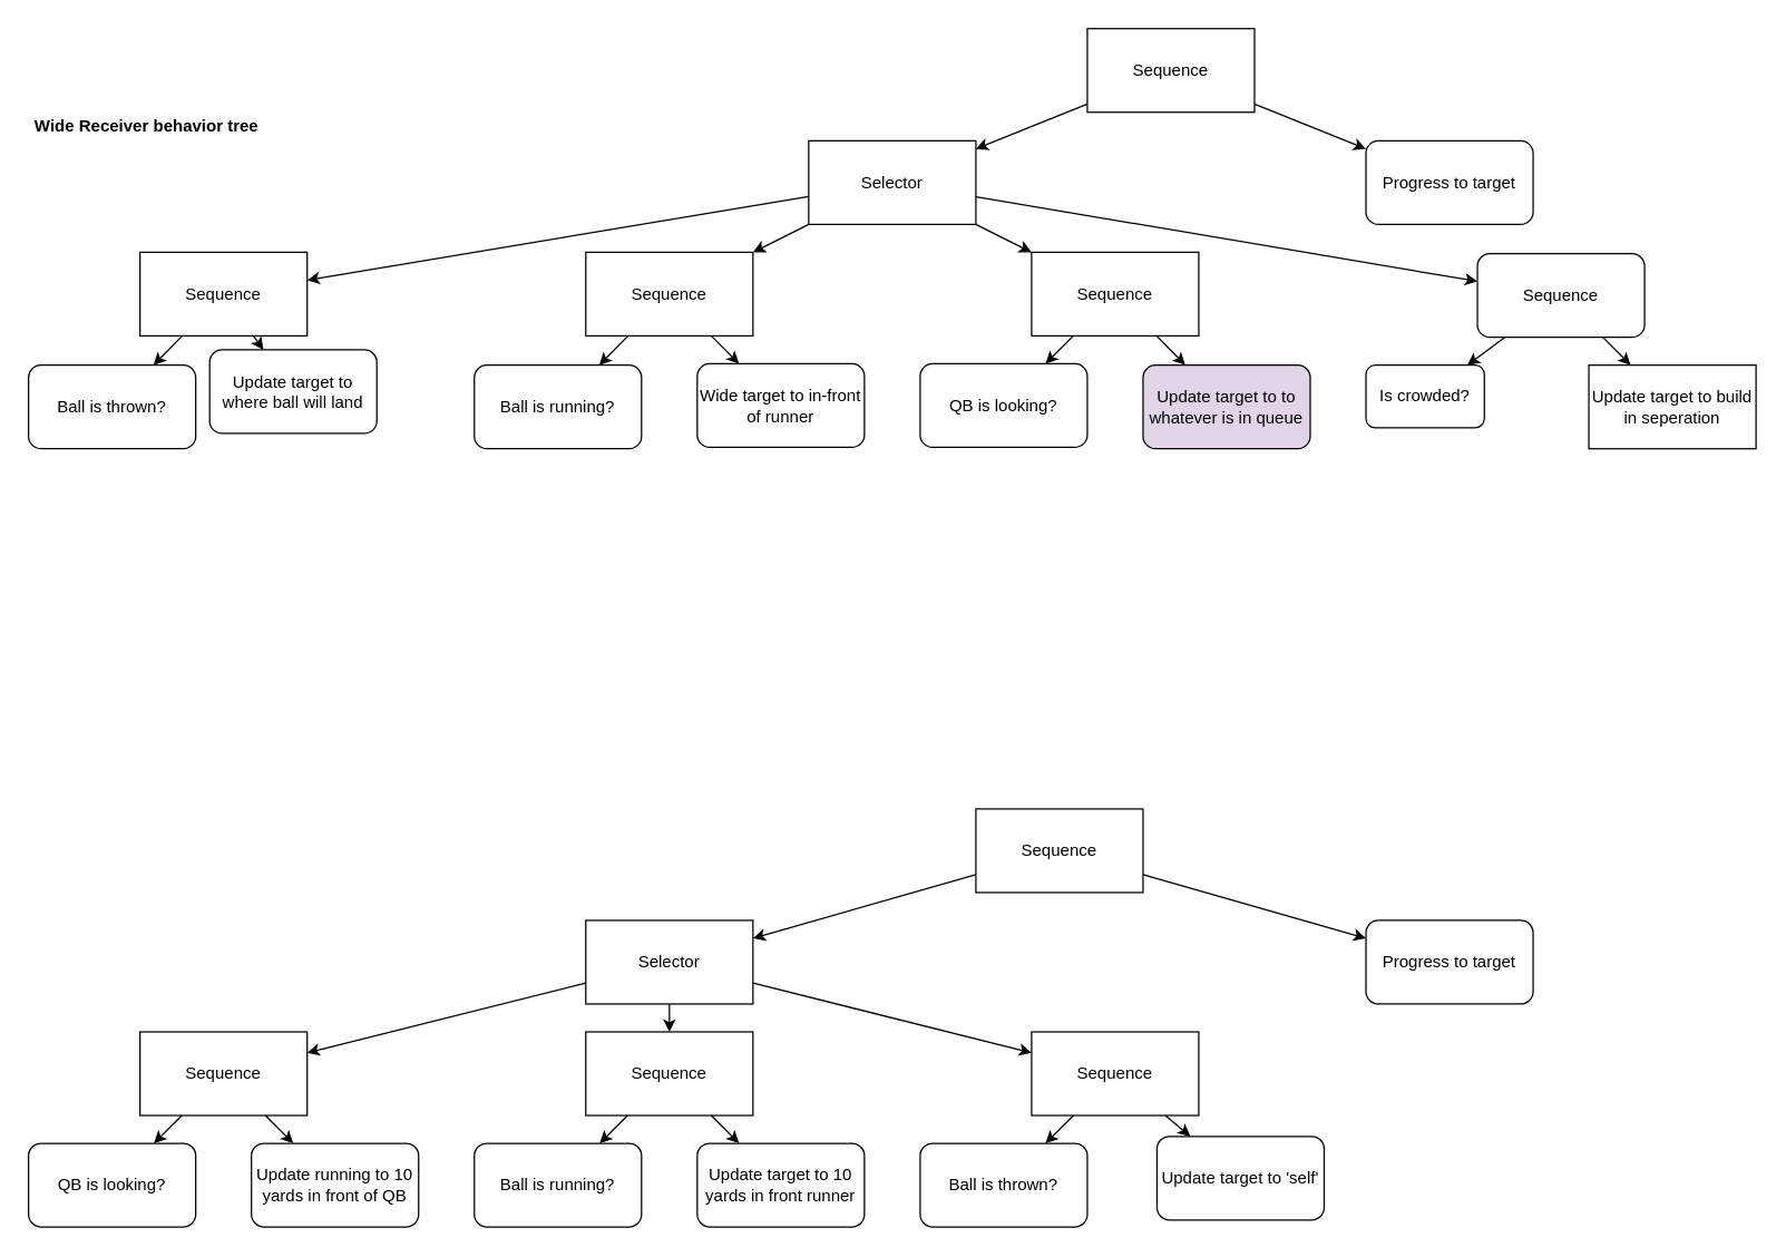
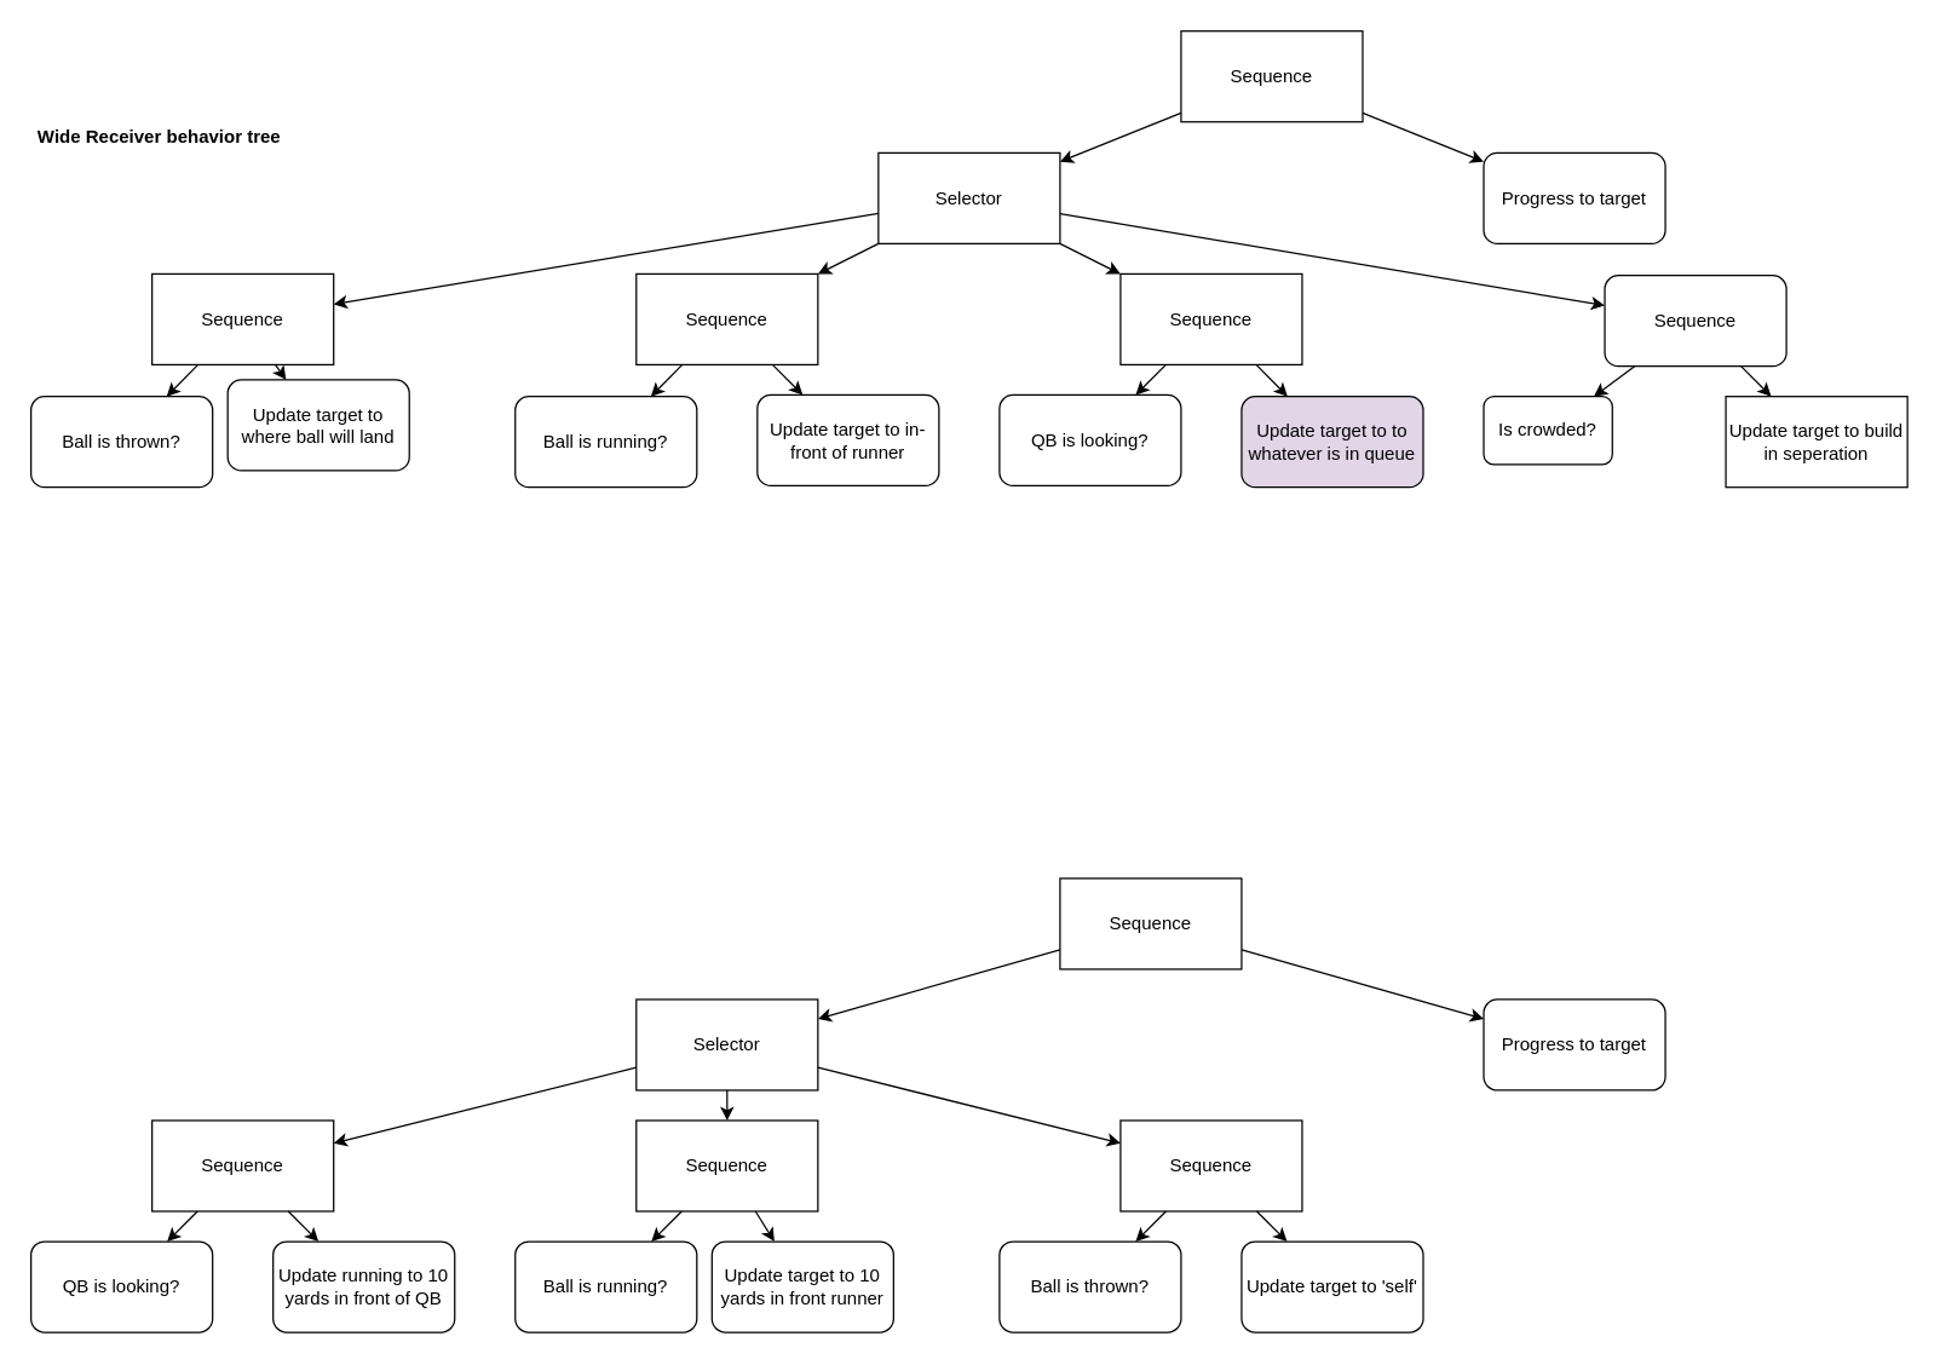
  <mxCell id="0" />
  <mxCell id="1" parent="0" />
  <mxCell id="2" value="Wide Receiver behavior tree" style="text;html=1;strokeColor=none;fillColor=none;align=center;verticalAlign=middle;whiteSpace=wrap;rounded=0;fontStyle=1" vertex="1" parent="1"><mxGeometry x="20" y="80" width="170" height="20" as="geometry" /></mxCell>
  <mxCell id="3" value="" style="endArrow=classic;html=1;" edge="1" parent="1" source="6" target="4"><mxGeometry width="50" height="50" relative="1" as="geometry"><mxPoint x="430" y="60.5" as="sourcePoint" /><mxPoint x="470" y="120.5" as="targetPoint" /></mxGeometry></mxCell>
  <mxCell id="4" value="Ball is thrown?" style="rounded=1;whiteSpace=wrap;html=1;" vertex="1" parent="1"><mxGeometry x="20" y="261.5" width="120" height="60" as="geometry" /></mxCell>
  <mxCell id="5" value="Update target to where ball will land" style="rounded=1;whiteSpace=wrap;html=1;" vertex="1" parent="1"><mxGeometry x="150" y="250.5" width="120" height="60" as="geometry" /></mxCell>
  <mxCell id="6" value="Sequence" style="rounded=0;whiteSpace=wrap;html=1;" vertex="1" parent="1"><mxGeometry x="100" y="180.5" width="120" height="60" as="geometry" /></mxCell>
  <mxCell id="7" value="" style="endArrow=classic;html=1;" edge="1" parent="1" source="6" target="5"><mxGeometry width="50" height="50" relative="1" as="geometry"><mxPoint x="280" y="240.5" as="sourcePoint" /><mxPoint x="330" y="190.5" as="targetPoint" /></mxGeometry></mxCell>
  <mxCell id="8" value="Progress to target" style="rounded=1;whiteSpace=wrap;html=1;" vertex="1" parent="1"><mxGeometry x="980" y="100.5" width="120" height="60" as="geometry" /></mxCell>
  <mxCell id="9" value="Sequence" style="rounded=0;whiteSpace=wrap;html=1;" vertex="1" parent="1"><mxGeometry y="20" width="120" height="60" as="geometry" x="780" /></mxCell>
  <mxCell id="10" value="" style="endArrow=classic;html=1;" edge="1" parent="1" source="9" target="17"><mxGeometry width="50" height="50" relative="1" as="geometry"><mxPoint x="1370" y="241.5" as="sourcePoint" /><mxPoint x="1260" y="197.167" as="targetPoint" /></mxGeometry></mxCell>
  <mxCell id="11" value="" style="endArrow=classic;html=1;" edge="1" parent="1" source="9" target="8"><mxGeometry width="50" height="50" relative="1" as="geometry"><mxPoint x="1700" y="121.5" as="sourcePoint" /><mxPoint x="1750" y="71.5" as="targetPoint" /></mxGeometry></mxCell>
- <mxCell id="12" value="Wide target to in-front of runner" style="rounded=1;whiteSpace=wrap;html=1;" vertex="1" parent="1"><mxGeometry x="500" y="260.5" width="120" height="60" as="geometry" /></mxCell>
+ <mxCell id="12" value="Update target to in-front of runner" style="rounded=1;whiteSpace=wrap;html=1;" vertex="1" parent="1"><mxGeometry x="500" y="260.5" width="120" height="60" as="geometry" /></mxCell>
  <mxCell id="13" value="&lt;div&gt;Ball is running?&lt;/div&gt;" style="rounded=1;whiteSpace=wrap;html=1;" vertex="1" parent="1"><mxGeometry x="340" y="261.5" width="120" height="60" as="geometry" /></mxCell>
  <mxCell id="14" value="Sequence" style="rounded=0;whiteSpace=wrap;html=1;" vertex="1" parent="1"><mxGeometry x="420" y="180.5" width="120" height="60" as="geometry" /></mxCell>
  <mxCell id="15" value="" style="endArrow=classic;html=1;" edge="1" parent="1" source="14" target="13"><mxGeometry width="50" height="50" relative="1" as="geometry"><mxPoint x="480" y="420.5" as="sourcePoint" /><mxPoint x="530" y="370.5" as="targetPoint" /></mxGeometry></mxCell>
  <mxCell id="16" value="" style="endArrow=classic;html=1;" edge="1" parent="1" source="14" target="12"><mxGeometry width="50" height="50" relative="1" as="geometry"><mxPoint x="440" y="440.5" as="sourcePoint" /><mxPoint x="490" y="390.5" as="targetPoint" /></mxGeometry></mxCell>
  <mxCell id="17" value="Selector" style="rounded=0;whiteSpace=wrap;html=1;" vertex="1" parent="1"><mxGeometry x="580" y="100.5" width="120" height="60" as="geometry" /></mxCell>
  <mxCell id="18" value="Is crowded?" style="rounded=1;whiteSpace=wrap;html=1;" vertex="1" parent="1"><mxGeometry x="980" y="261.5" width="85" height="45" as="geometry" /></mxCell>
  <mxCell id="19" value="Update target to build in seperation" style="whiteSpace=wrap;html=1;rounded=0;" vertex="1" parent="1"><mxGeometry x="1140" y="261.5" width="120" height="60" as="geometry" /></mxCell>
  <mxCell id="20" value="Sequence" style="rounded=1;whiteSpace=wrap;html=1;" vertex="1" parent="1"><mxGeometry x="1060" y="181.5" width="120" height="60" as="geometry" /></mxCell>
  <mxCell id="21" value="" style="endArrow=classic;html=1;" edge="1" parent="1" source="20" target="18"><mxGeometry width="50" height="50" relative="1" as="geometry"><mxPoint x="860" y="371.5" as="sourcePoint" /><mxPoint x="910" y="321.5" as="targetPoint" /></mxGeometry></mxCell>
  <mxCell id="22" value="" style="endArrow=classic;html=1;" edge="1" parent="1" source="20" target="19"><mxGeometry width="50" height="50" relative="1" as="geometry"><mxPoint x="1300" y="421.5" as="sourcePoint" /><mxPoint x="1350" y="371.5" as="targetPoint" /></mxGeometry></mxCell>
  <mxCell id="23" value="" style="endArrow=classic;html=1;" edge="1" parent="1" source="17" target="6"><mxGeometry width="50" height="50" relative="1" as="geometry"><mxPoint x="140" y="80" as="sourcePoint" /><mxPoint x="190" y="30" as="targetPoint" /></mxGeometry></mxCell>
  <mxCell id="24" value="" style="endArrow=classic;html=1;" edge="1" parent="1" source="17" target="14"><mxGeometry width="50" height="50" relative="1" as="geometry"><mxPoint x="500" y="90" as="sourcePoint" /><mxPoint x="550" y="40" as="targetPoint" /></mxGeometry></mxCell>
  <mxCell id="25" value="Update running to 10 yards in front of QB" style="rounded=1;whiteSpace=wrap;html=1;" vertex="1" parent="1"><mxGeometry x="180" y="820" width="120" height="60" as="geometry" /></mxCell>
  <mxCell id="26" value="Ball is thrown?" style="rounded=1;whiteSpace=wrap;html=1;" vertex="1" parent="1"><mxGeometry x="660" y="820" width="120" height="60" as="geometry" /></mxCell>
  <mxCell id="27" value="Sequence" style="rounded=0;whiteSpace=wrap;html=1;" vertex="1" parent="1"><mxGeometry x="100" y="740" width="120" height="60" as="geometry" /></mxCell>
  <mxCell id="28" value="" style="endArrow=classic;html=1;" edge="1" parent="1" source="27" target="38"><mxGeometry width="50" height="50" relative="1" as="geometry"><mxPoint x="370" y="780" as="sourcePoint" /><mxPoint x="420" y="730" as="targetPoint" /></mxGeometry></mxCell>
  <mxCell id="29" value="" style="endArrow=classic;html=1;" edge="1" parent="1" source="27" target="25"><mxGeometry width="50" height="50" relative="1" as="geometry"><mxPoint x="390" y="810" as="sourcePoint" /><mxPoint x="440" y="760" as="targetPoint" /></mxGeometry></mxCell>
  <mxCell id="30" value="Ball is running?" style="rounded=1;whiteSpace=wrap;html=1;" vertex="1" parent="1"><mxGeometry x="340" y="820" width="120" height="60" as="geometry" /></mxCell>
- <mxCell id="31" value="Update target to 10 yards in front runner" style="rounded=1;whiteSpace=wrap;html=1;" vertex="1" parent="1"><mxGeometry x="500" y="820" width="120" height="60" as="geometry" /></mxCell>
+ <mxCell id="31" value="Update target to 10 yards in front runner" style="rounded=1;whiteSpace=wrap;html=1;" vertex="1" parent="1"><mxGeometry x="470" y="820" width="120" height="60" as="geometry" /></mxCell>
  <mxCell id="32" value="Sequence" style="rounded=0;whiteSpace=wrap;html=1;" vertex="1" parent="1"><mxGeometry x="420" y="740" width="120" height="60" as="geometry" /></mxCell>
  <mxCell id="33" value="" style="endArrow=classic;html=1;" edge="1" parent="1" source="32" target="30"><mxGeometry width="50" height="50" relative="1" as="geometry"><mxPoint x="400" y="700" as="sourcePoint" /><mxPoint x="450" y="650" as="targetPoint" /></mxGeometry></mxCell>
  <mxCell id="34" value="" style="endArrow=classic;html=1;" edge="1" parent="1" source="32" target="31"><mxGeometry width="50" height="50" relative="1" as="geometry"><mxPoint x="500" y="700" as="sourcePoint" /><mxPoint x="550" y="650" as="targetPoint" /></mxGeometry></mxCell>
  <mxCell id="35" value="Selector" style="rounded=0;whiteSpace=wrap;html=1;" vertex="1" parent="1"><mxGeometry x="420" y="660" width="120" height="60" as="geometry" /></mxCell>
  <mxCell id="36" value="" style="endArrow=classic;html=1;" edge="1" parent="1" source="35" target="27"><mxGeometry width="50" height="50" relative="1" as="geometry"><mxPoint x="317" y="620" as="sourcePoint" /><mxPoint x="367" y="570" as="targetPoint" /></mxGeometry></mxCell>
  <mxCell id="37" value="" style="endArrow=classic;html=1;" edge="1" parent="1" source="35" target="32"><mxGeometry width="50" height="50" relative="1" as="geometry"><mxPoint x="510" y="650" as="sourcePoint" /><mxPoint x="560" y="600" as="targetPoint" /></mxGeometry></mxCell>
  <mxCell id="38" value="QB is looking?" style="rounded=1;whiteSpace=wrap;html=1;" vertex="1" parent="1"><mxGeometry x="20" y="820" width="120" height="60" as="geometry" /></mxCell>
- <mxCell id="39" value="Update target to 'self'" style="rounded=1;whiteSpace=wrap;html=1;" vertex="1" parent="1"><mxGeometry x="830" y="815" width="120" height="60" as="geometry" /></mxCell>
+ <mxCell id="39" value="Update target to 'self'" style="rounded=1;whiteSpace=wrap;html=1;" vertex="1" parent="1"><mxGeometry x="820" y="820" width="120" height="60" as="geometry" /></mxCell>
  <mxCell id="40" value="Sequence" style="rounded=0;whiteSpace=wrap;html=1;" vertex="1" parent="1"><mxGeometry x="740" y="740" width="120" height="60" as="geometry" /></mxCell>
  <mxCell id="41" value="" style="endArrow=classic;html=1;" edge="1" parent="1" source="40" target="26"><mxGeometry width="50" height="50" relative="1" as="geometry"><mxPoint x="700" y="720" as="sourcePoint" /><mxPoint x="750" y="670" as="targetPoint" /></mxGeometry></mxCell>
  <mxCell id="42" value="" style="endArrow=classic;html=1;" edge="1" parent="1" source="40" target="39"><mxGeometry width="50" height="50" relative="1" as="geometry"><mxPoint x="810" y="700" as="sourcePoint" /><mxPoint x="860" y="650" as="targetPoint" /></mxGeometry></mxCell>
  <mxCell id="43" value="" style="endArrow=classic;html=1;" edge="1" parent="1" source="35" target="40"><mxGeometry width="50" height="50" relative="1" as="geometry"><mxPoint x="620" y="670" as="sourcePoint" /><mxPoint x="670" y="620" as="targetPoint" /></mxGeometry></mxCell>
  <mxCell id="44" value="Progress to target" style="rounded=1;whiteSpace=wrap;html=1;" vertex="1" parent="1"><mxGeometry x="980" y="660" width="120" height="60" as="geometry" /></mxCell>
  <mxCell id="45" value="Sequence" style="rounded=0;whiteSpace=wrap;html=1;" vertex="1" parent="1"><mxGeometry x="700" y="580" width="120" height="60" as="geometry" /></mxCell>
  <mxCell id="46" value="" style="endArrow=classic;html=1;" edge="1" parent="1" source="45" target="35"><mxGeometry width="50" height="50" relative="1" as="geometry"><mxPoint x="490" y="620" as="sourcePoint" /><mxPoint x="540" y="570" as="targetPoint" /></mxGeometry></mxCell>
  <mxCell id="47" value="" style="endArrow=classic;html=1;" edge="1" parent="1" source="45" target="44"><mxGeometry width="50" height="50" relative="1" as="geometry"><mxPoint x="900" y="630" as="sourcePoint" /><mxPoint x="950" y="580" as="targetPoint" /></mxGeometry></mxCell>
  <mxCell id="48" value="QB is looking?" style="rounded=1;whiteSpace=wrap;html=1;" vertex="1" parent="1"><mxGeometry x="660" y="260.5" width="120" height="60" as="geometry" /></mxCell>
  <mxCell id="49" value="Update target to to whatever is in queue" style="rounded=1;whiteSpace=wrap;html=1;fillColor=#e1d5e7;" vertex="1" parent="1"><mxGeometry x="820" y="261.5" width="120" height="60" as="geometry" /></mxCell>
  <mxCell id="50" value="Sequence" style="rounded=0;whiteSpace=wrap;html=1;" vertex="1" parent="1"><mxGeometry x="740" y="180.5" width="120" height="60" as="geometry" /></mxCell>
  <mxCell id="51" value="" style="endArrow=classic;html=1;" edge="1" parent="1" source="50" target="48"><mxGeometry width="50" height="50" relative="1" as="geometry"><mxPoint x="680" y="150" as="sourcePoint" /><mxPoint x="730" y="100" as="targetPoint" /></mxGeometry></mxCell>
  <mxCell id="52" value="" style="endArrow=classic;html=1;" edge="1" parent="1" source="50" target="49"><mxGeometry width="50" height="50" relative="1" as="geometry"><mxPoint x="800" y="150" as="sourcePoint" /><mxPoint x="850" y="100" as="targetPoint" /></mxGeometry></mxCell>
  <mxCell id="53" value="" style="endArrow=classic;html=1;" edge="1" parent="1" source="17" target="50"><mxGeometry width="50" height="50" relative="1" as="geometry"><mxPoint x="650" y="70" as="sourcePoint" /><mxPoint x="700" y="20" as="targetPoint" /></mxGeometry></mxCell>
  <mxCell id="54" value="" style="endArrow=classic;html=1;" edge="1" parent="1" source="17" target="20"><mxGeometry width="50" height="50" relative="1" as="geometry"><mxPoint x="950" y="50" as="sourcePoint" /><mxPoint x="1140" y="201.929" as="targetPoint" /></mxGeometry></mxCell>
